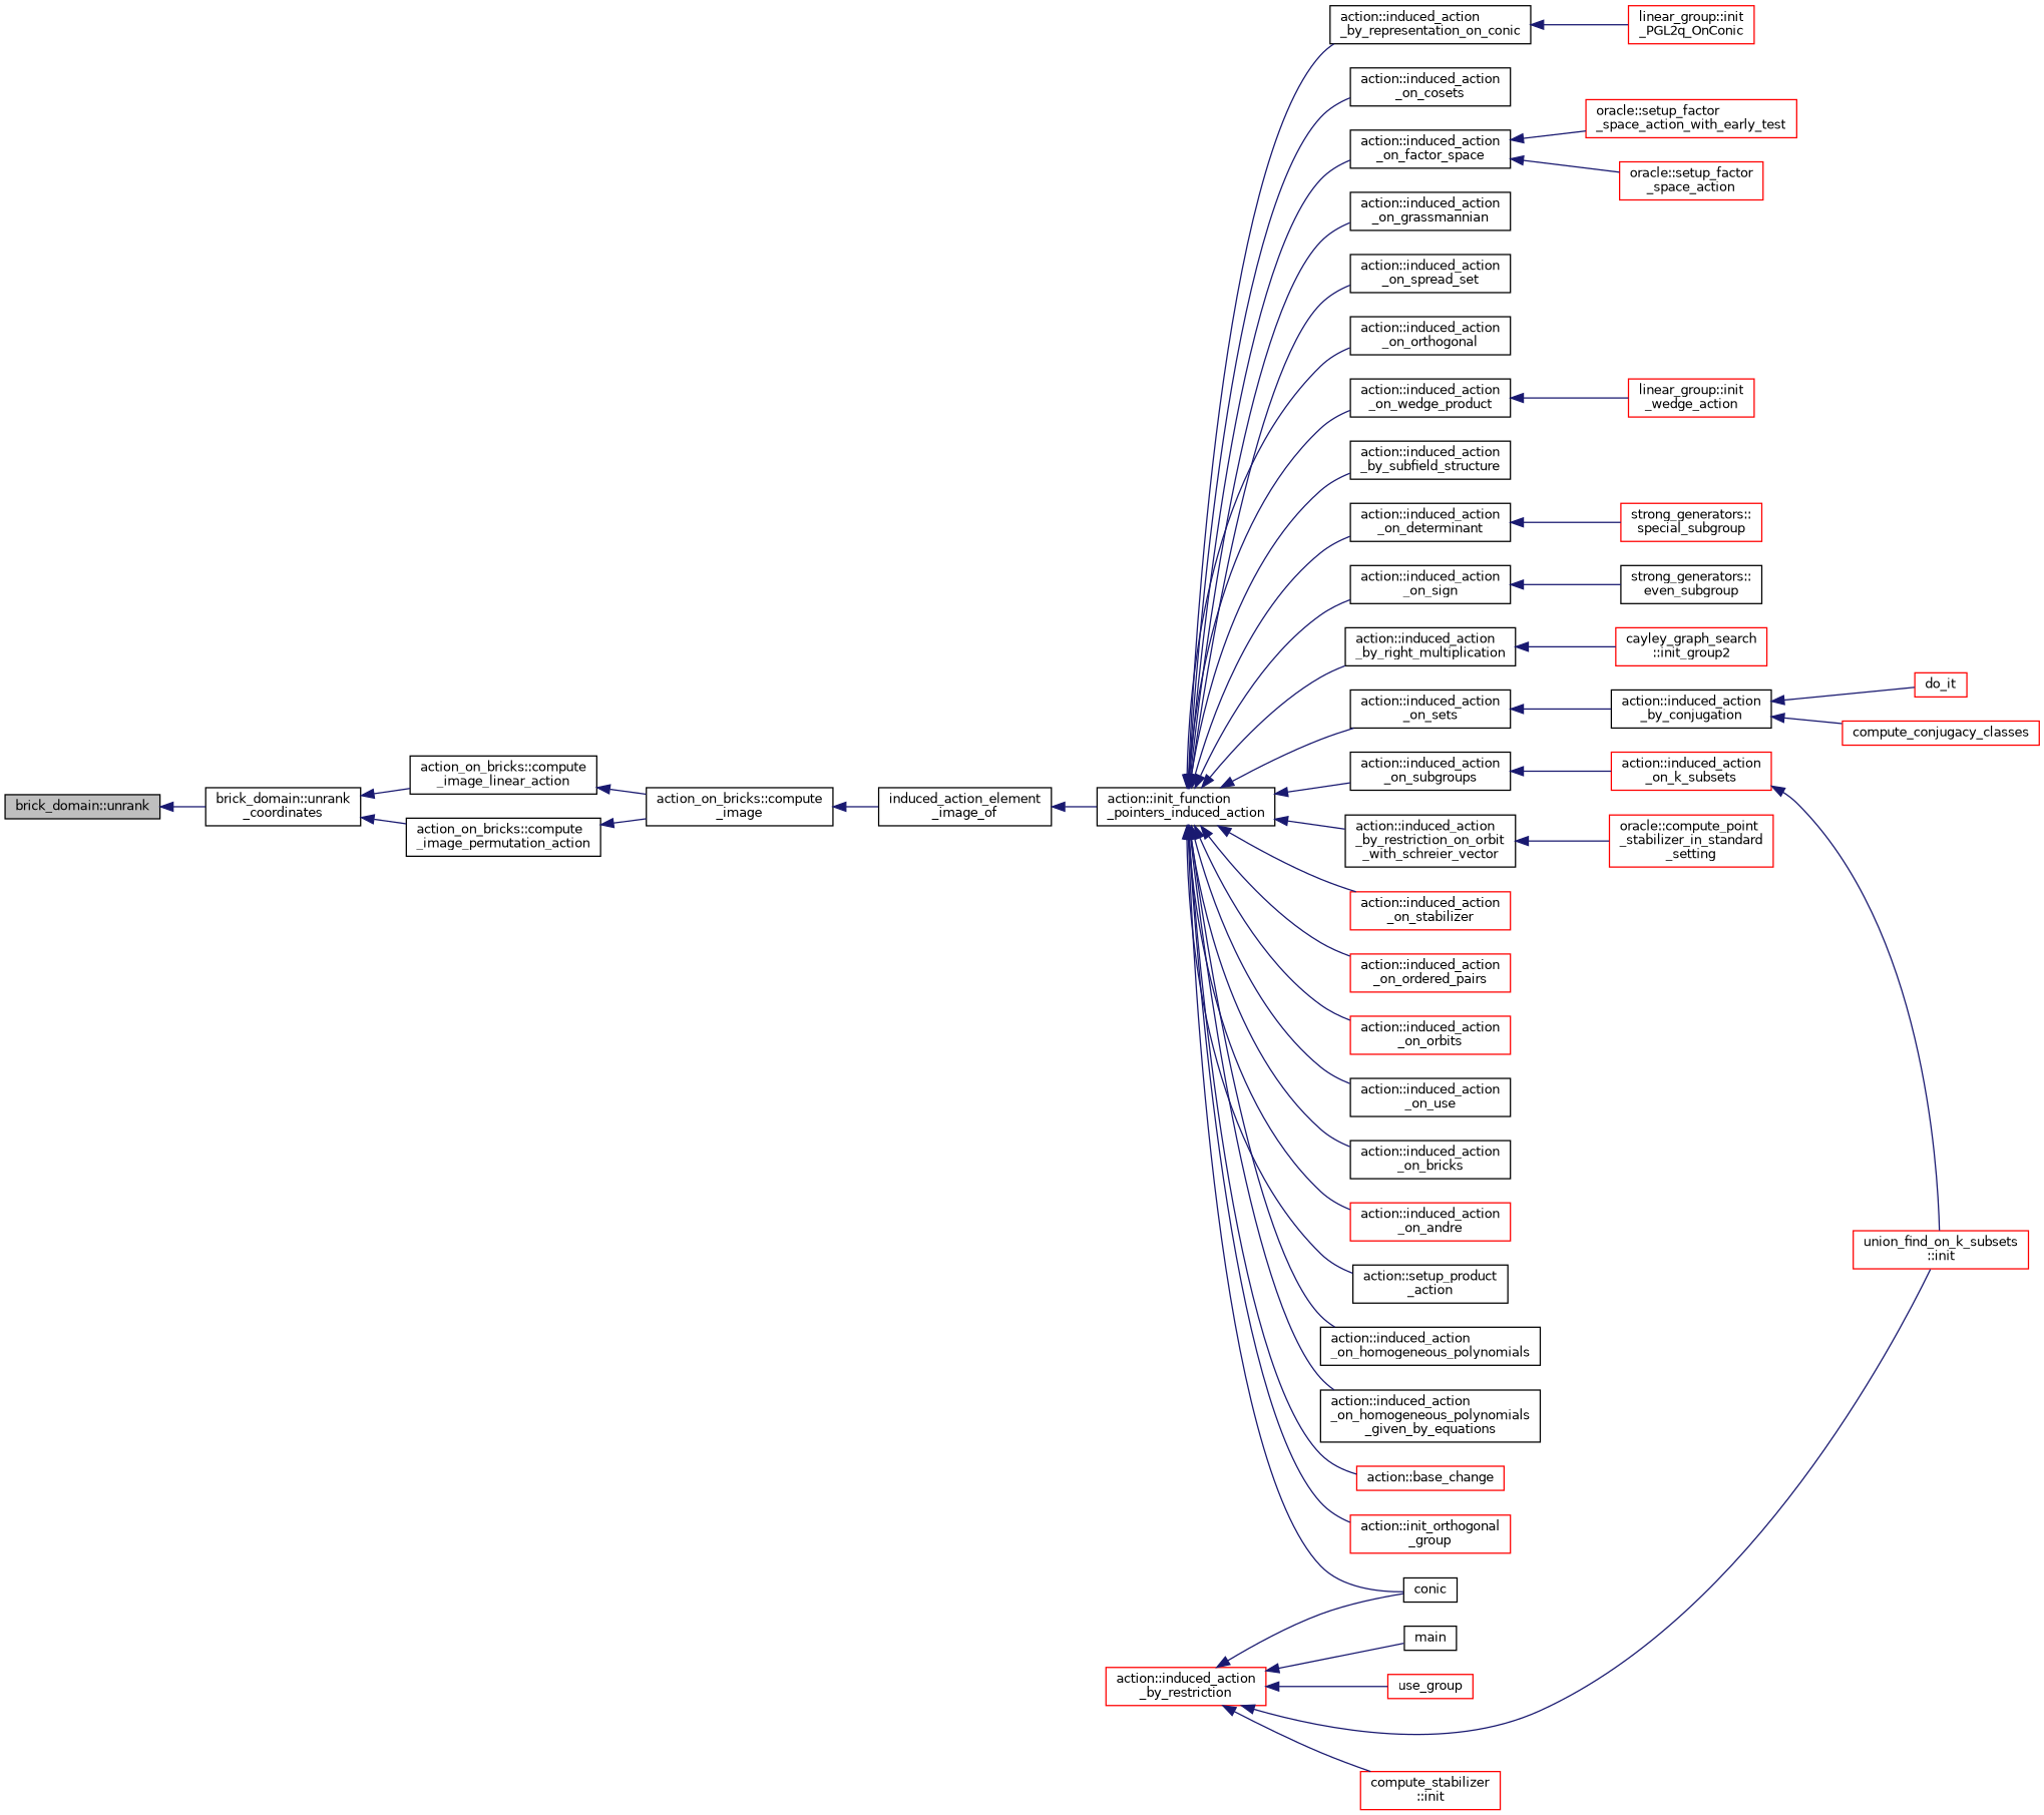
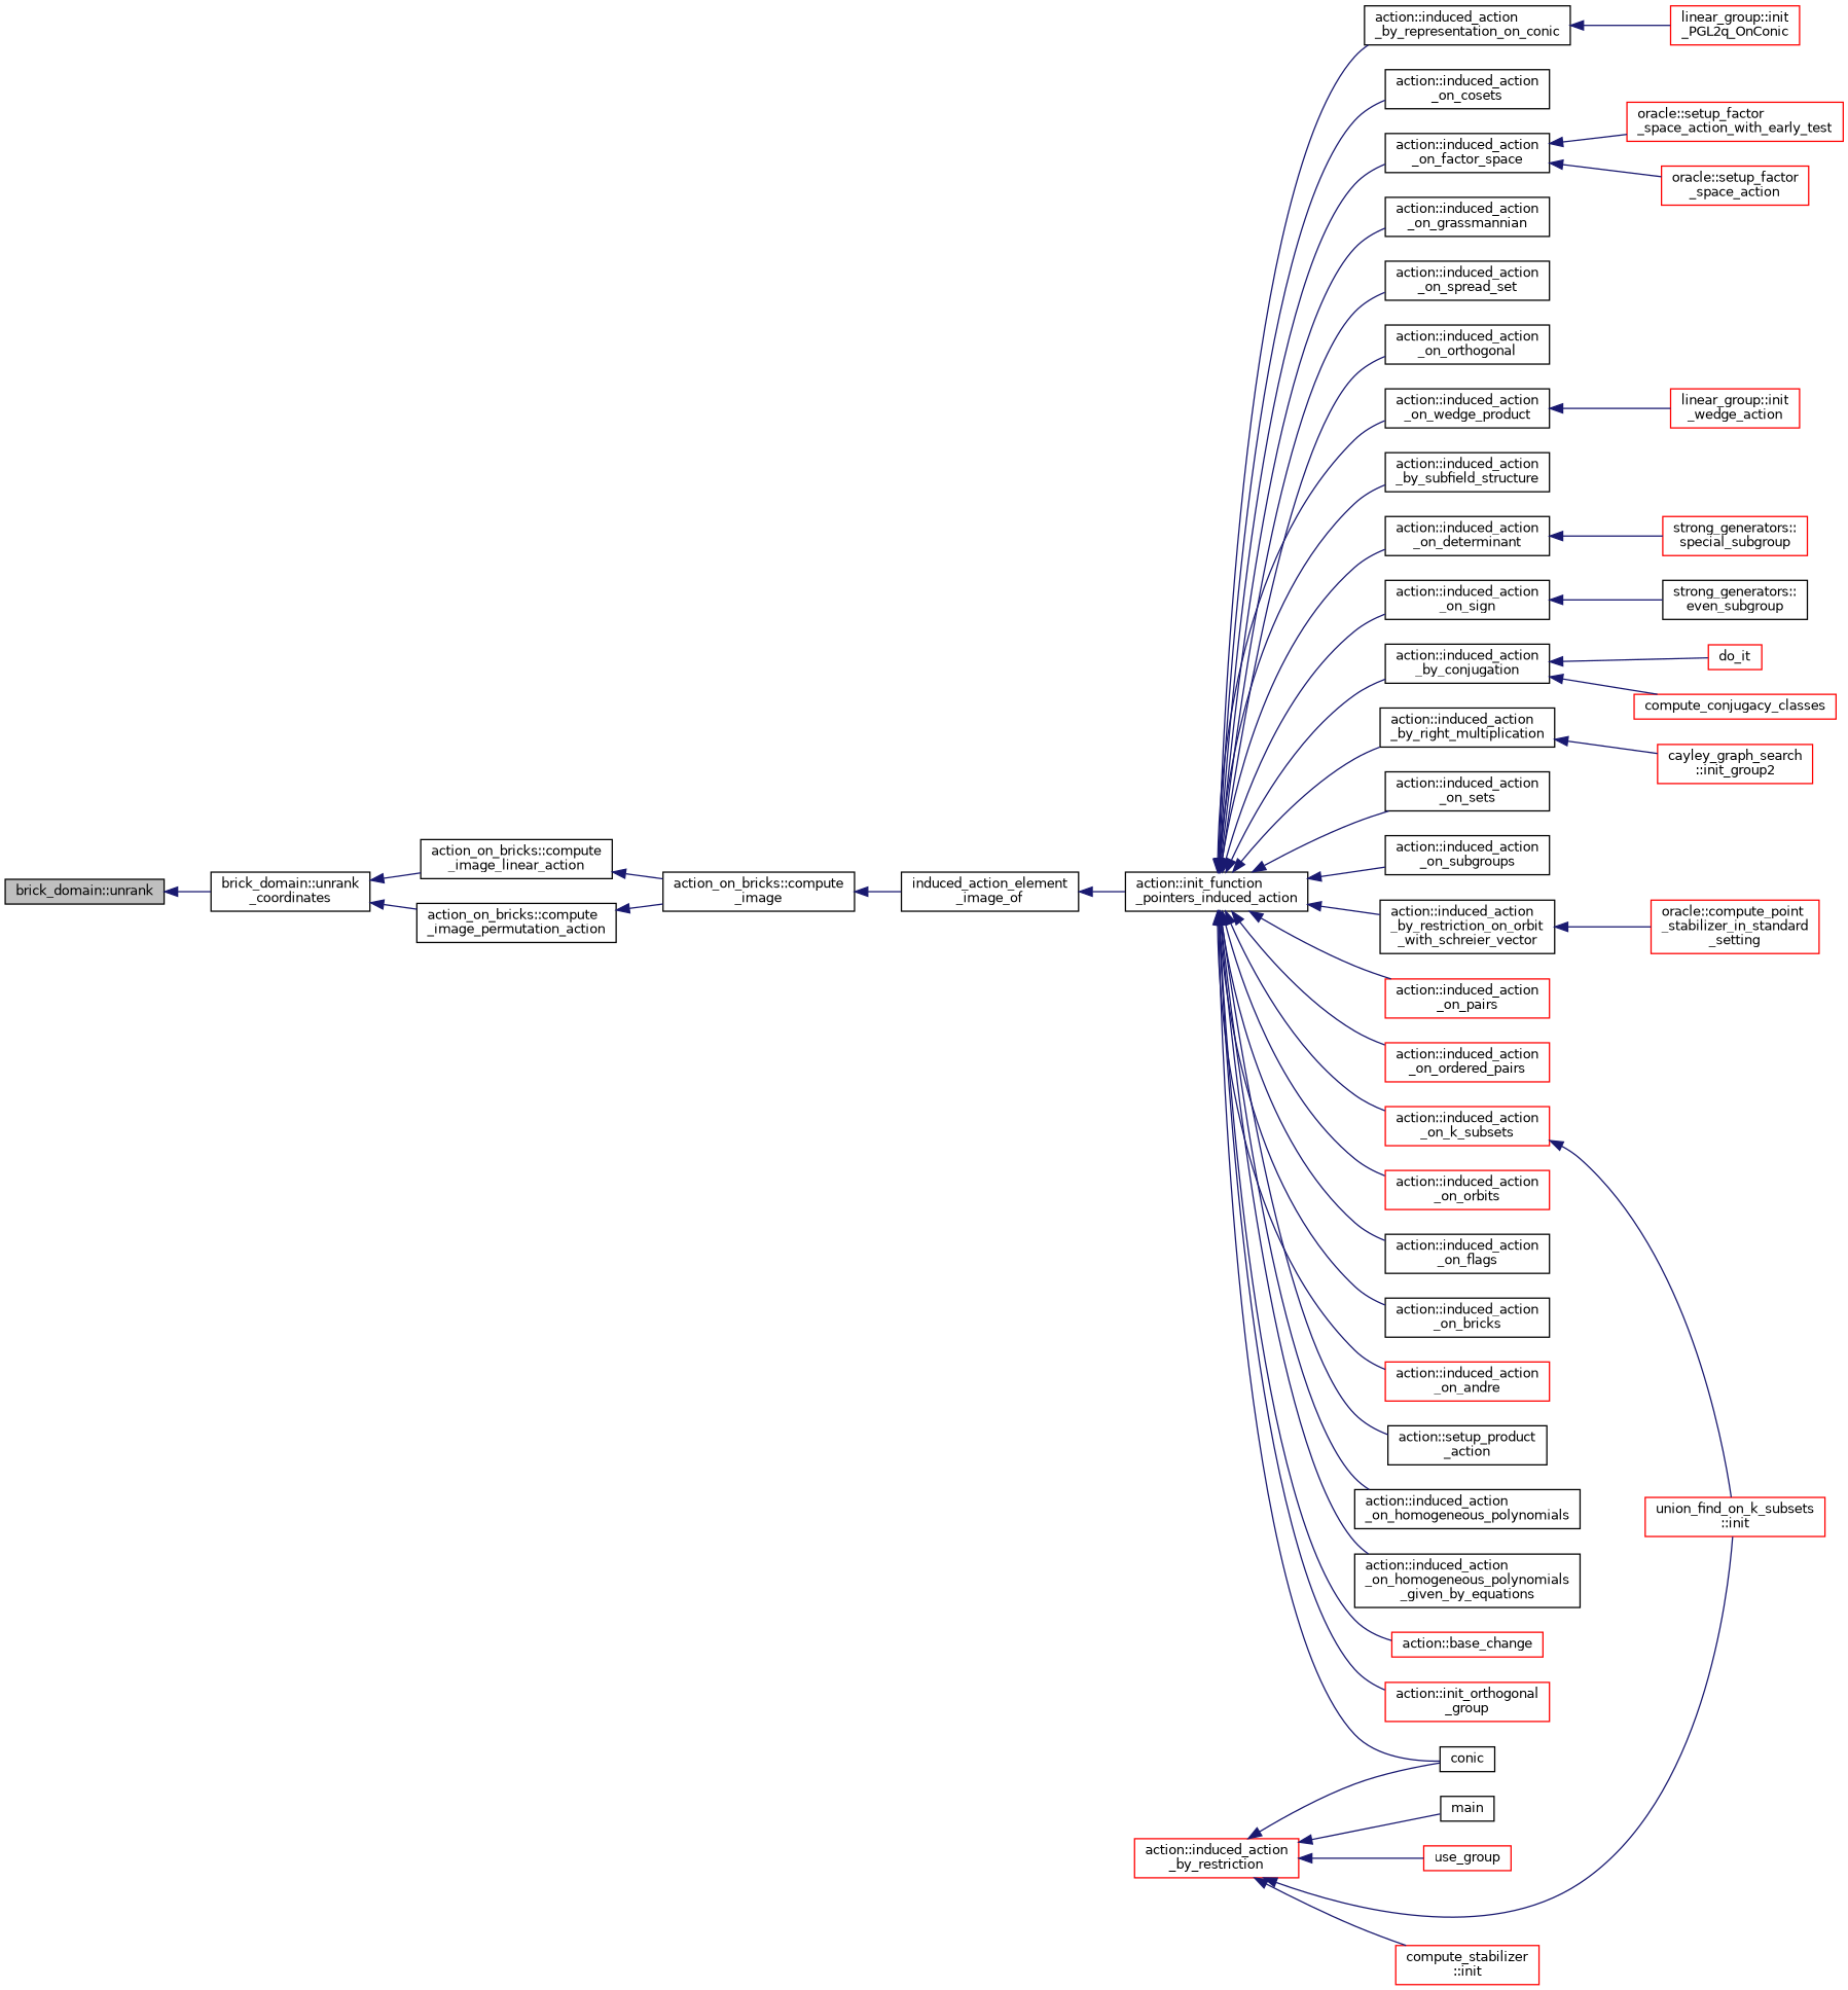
  digraph {
    rankdir=LR
    node [color=black fillcolor=white fontname=Helvetica fontsize=10 shape=record style=filled]
    edge [color=midnightblue dir=back fontname=Helvetica fontsize=10 labelfontname=Helvetica labelfontsize=10 style=solid]
    n1 [fillcolor=grey75 fontcolor=black height=0.2 label="brick_domain::unrank" width=0.4]
    n2 [height=0.2 label="brick_domain::unrank\l_coordinates" width=0.4]
    n3 [height=0.2 label="action_on_bricks::compute\l_image_linear_action" width=0.4]
    n4 [height=0.2 label="action_on_bricks::compute\l_image_permutation_action" width=0.4]
    n5 [height=0.2 label="action_on_bricks::compute\l_image" width=0.4]
    n6 [height=0.2 label="induced_action_element\l_image_of" width=0.4]
    n7 [height=0.2 label="action::init_function\l_pointers_induced_action" width=0.4]
    n8 [height=0.2 label="action::induced_action\l_by_representation_on_conic" width=0.4]
    n9 [height=0.2 label="action::induced_action\l_on_cosets" width=0.4]
    n10 [height=0.2 label="action::induced_action\l_on_factor_space" width=0.4]
    n11 [height=0.2 label="action::induced_action\l_on_grassmannian" width=0.4]
    n12 [height=0.2 label="action::induced_action\l_on_spread_set" width=0.4]
    n13 [height=0.2 label="action::induced_action\l_on_orthogonal" width=0.4]
    n14 [height=0.2 label="action::induced_action\l_on_wedge_product" width=0.4]
    n15 [height=0.2 label="action::induced_action\l_by_subfield_structure" width=0.4]
    n16 [height=0.2 label="action::induced_action\l_on_determinant" width=0.4]
    n17 [height=0.2 label="action::induced_action\l_on_sign" width=0.4]
    n18 [height=0.2 label="action::induced_action\l_by_conjugation" width=0.4]
    n19 [height=0.2 label="action::induced_action\l_by_right_multiplication" width=0.4]
    n20 [height=0.2 label="action::induced_action\l_on_sets" width=0.4]
    n21 [height=0.2 label="action::induced_action\l_on_subgroups" width=0.4]
    n22 [height=0.2 label="action::induced_action\l_by_restriction_on_orbit\l_with_schreier_vector" width=0.4]
-   n23 [color=red height=0.2 label="action::induced_action\l_on_stabilizer" width=0.4]
+   n23 [color=red height=0.2 label="action::induced_action\l_on_pairs" width=0.4]
    n24 [color=red height=0.2 label="action::induced_action\l_on_ordered_pairs" width=0.4]
    n25 [color=red height=0.2 label="action::induced_action\l_on_k_subsets" width=0.4]
    n26 [color=red height=0.2 label="action::induced_action\l_on_orbits" width=0.4]
-   n27 [height=0.2 label="action::induced_action\l_on_use" width=0.4]
+   n27 [height=0.2 label="action::induced_action\l_on_flags" width=0.4]
    n28 [height=0.2 label="action::induced_action\l_on_bricks" width=0.4]
    n29 [color=red height=0.2 label="action::induced_action\l_on_andre" width=0.4]
    n30 [height=0.2 label="action::setup_product\l_action" width=0.4]
    n31 [height=0.2 label="action::induced_action\l_on_homogeneous_polynomials" width=0.4]
    n32 [height=0.2 label="action::induced_action\l_on_homogeneous_polynomials\l_given_by_equations" width=0.4]
    n33 [color=red height=0.2 label="action::base_change" width=0.4]
    n34 [color=red height=0.2 label="action::init_orthogonal\l_group" width=0.4]
    n35 [height=0.2 label=conic width=0.4]
    n36 [color=red height=0.2 label="linear_group::init\l_PGL2q_OnConic" width=0.4]
    n37 [color=red height=0.2 label="oracle::setup_factor\l_space_action_with_early_test" width=0.4]
    n38 [color=red height=0.2 label="oracle::setup_factor\l_space_action" width=0.4]
    n39 [color=red height=0.2 label="linear_group::init\l_wedge_action" width=0.4]
    n40 [color=red height=0.2 label="strong_generators::\lspecial_subgroup" width=0.4]
    n41 [height=0.2 label="strong_generators::\leven_subgroup" width=0.4]
    n42 [color=red height=0.2 label=do_it width=0.4]
    n43 [color=red height=0.2 label=compute_conjugacy_classes width=0.4]
    n44 [color=red height=0.2 label="cayley_graph_search\l::init_group2" width=0.4]
    n45 [color=red height=0.2 label="oracle::compute_point\l_stabilizer_in_standard\l_setting" width=0.4]
    n46 [color=red height=0.2 label="action::induced_action\l_by_restriction" width=0.4]
    n47 [height=0.2 label=main width=0.4]
    n48 [color=red height=0.2 label=use_group width=0.4]
    n49 [color=red height=0.2 label="union_find_on_k_subsets\l::init" width=0.4]
    n50 [color=red height=0.2 label="compute_stabilizer\l::init" width=0.4]
    n1 -> n2
    n2 -> n3
    n2 -> n4
    n3 -> n5
    n4 -> n5
    n5 -> n6
    n6 -> n7
    n7 -> n8
    n7 -> n9
    n7 -> n10
    n7 -> n11
    n7 -> n12
    n7 -> n13
    n7 -> n14
    n7 -> n15
    n7 -> n16
    n7 -> n17
-   n20 -> n18
+   n7 -> n18
    n7 -> n19
    n7 -> n20
    n7 -> n21
    n7 -> n22
    n7 -> n23
    n7 -> n24
-   n21 -> n25
+   n7 -> n25
    n7 -> n26
    n7 -> n27
    n7 -> n28
    n7 -> n29
    n7 -> n30
    n7 -> n31
    n7 -> n32
    n7 -> n33
    n7 -> n34
    n7 -> n35
    n8 -> n36
    n10 -> n37
    n10 -> n38
    n14 -> n39
    n16 -> n40
    n17 -> n41
    n18 -> n42
    n18 -> n43
    n19 -> n44
    n22 -> n45
    n25 -> n49
    n46 -> n35
    n46 -> n47
    n46 -> n48
    n46 -> n49
    n46 -> n50
  }
